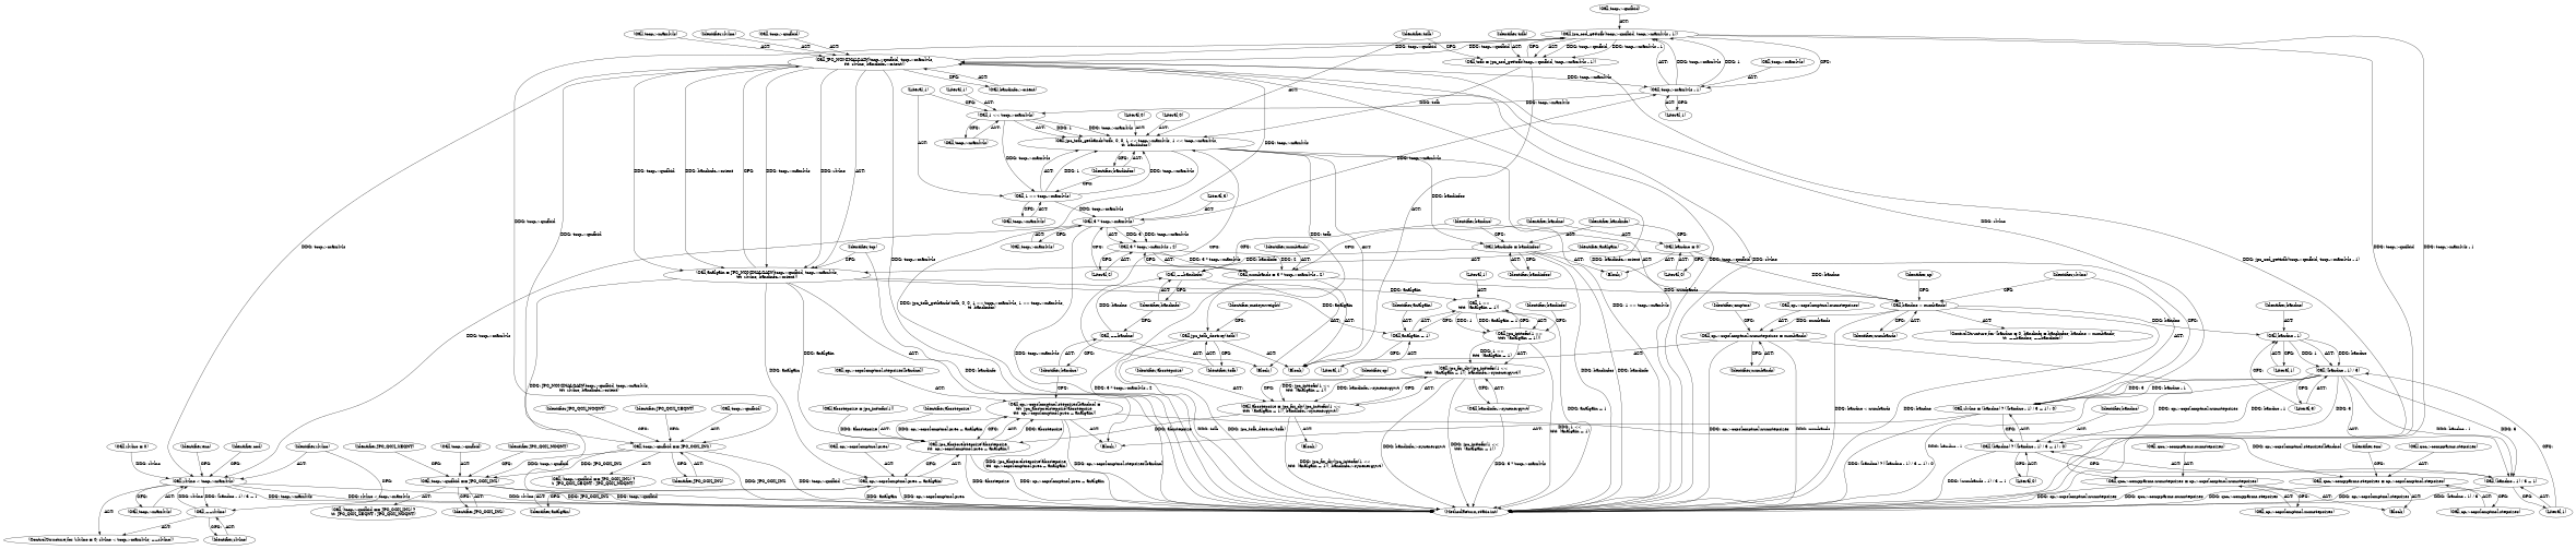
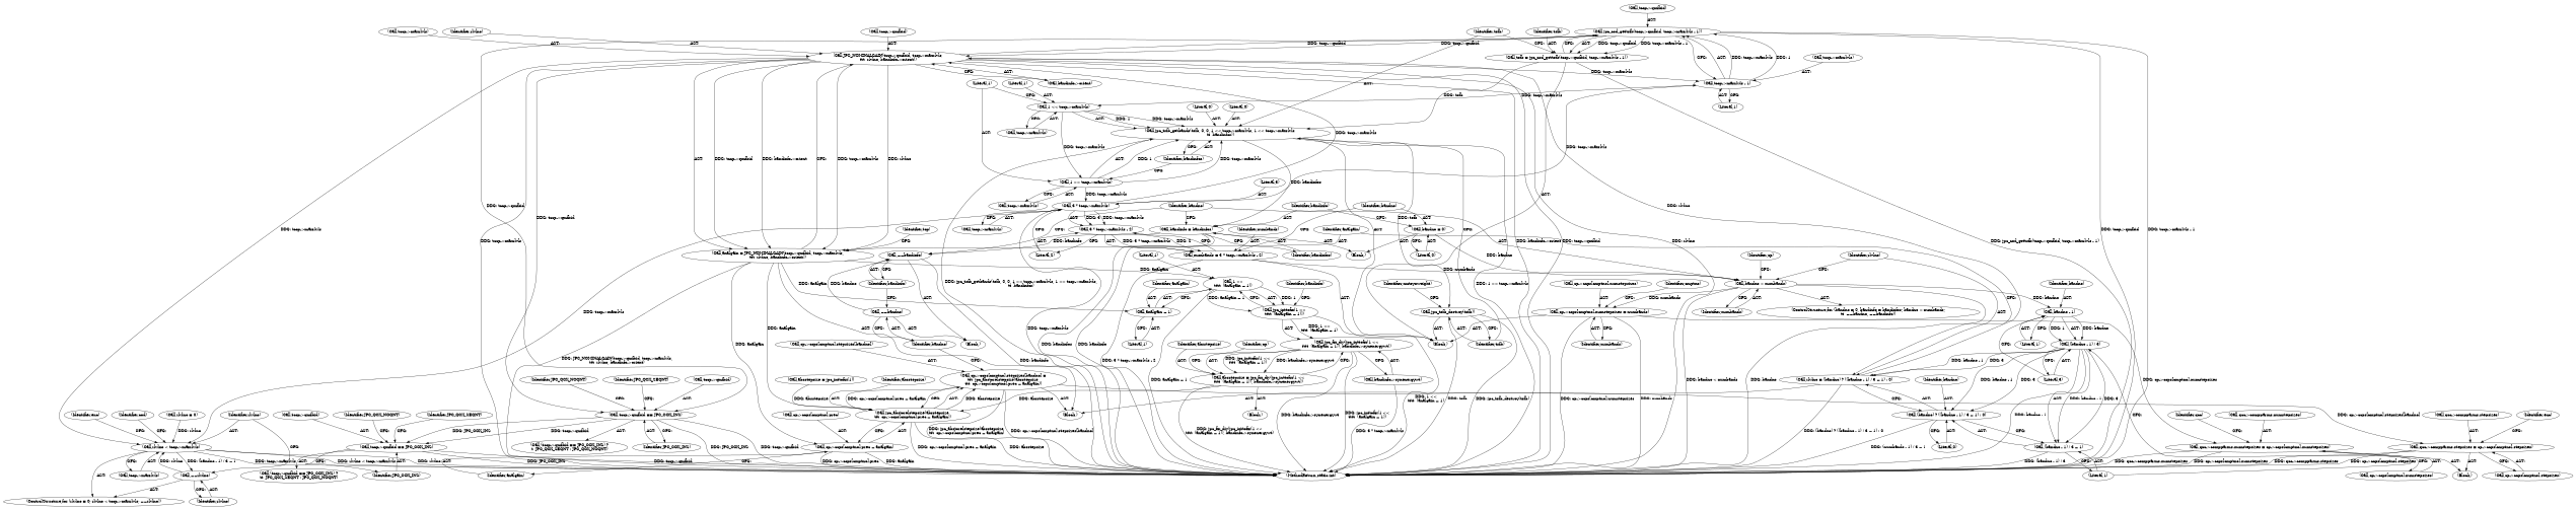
  digraph {
    n1 [label="(Call,jpc_cod_gettsfb(tccp->qmfbid, tccp->maxrlvls - 1))"]
    n2 [label="(Call,JPC_NOMINALGAIN(tccp->qmfbid, tccp->maxrlvls,\n\t\t\t  rlvlno, bandinfo->orient))"]
    n3 [label="(Call,tccp->maxrlvls - 1)"]
    n4 [label="(Call,tsfb = jpc_cod_gettsfb(tccp->qmfbid, tccp->maxrlvls - 1))"]
    n5 [label="(Call,tccp->qmfbid == JPC_COX_INS)"]
    n6 [label="(MethodReturn,static int)"]
    n7 [label="(Call,rlvlno < tccp->maxrlvls)"]
    n8 [label="(Call,analgain = JPC_NOMINALGAIN(tccp->qmfbid, tccp->maxrlvls,\n\t\t\t  rlvlno, bandinfo->orient))"]
    n9 [label="(Call,bandinfo->orient)"]
    n10 [label="(Call,1 << tccp->maxrlvls)"]
    n11 [label="(Literal,1)"]
    n12 [label="(Call,jpc_tsfb_getbands(tsfb, 0, 0, 1 << tccp->maxrlvls, 1 << tccp->maxrlvls,\n\t\t  bandinfos))"]
    n13 [label="(Block,)"]
    n14 [label="(Call,tccp->qmfbid == JPC_COX_INS)"]
    n15 [label="(Call,(tccp->qmfbid == JPC_COX_INS) ?\n\t  JPC_QCX_SEQNT : JPC_QCX_NOQNT)"]
    n16 [label="(Identifier,JPC_COX_INS)"]
    n17 [label="(Call,++rlvlno)"]
    n18 [label="(ControlStructure,for (rlvlno = 0; rlvlno < tccp->maxrlvls; ++rlvlno))"]
    n19 [label="(Call,tccp->maxrlvls)"]
    n20 [label="(Block,)"]
    n21 [label="(Call,1 <<\n\t\t\t\t  (analgain + 1))"]
    n22 [label="(Call,jpc_abstorelstepsize(absstepsize,\n\t\t\t  cp->ccps[cmptno].prec + analgain))"]
    n23 [label="(Call,analgain + 1)"]
    n24 [label="(Call,cp->ccps[cmptno].prec + analgain)"]
    n25 [label="(Call,1 << tccp->maxrlvls)"]
    n26 [label="(Call,tccp->maxrlvls)"]
    n27 [label="(Call,3 * tccp->maxrlvls)"]
    n28 [label="(Call,3 * tccp->maxrlvls - 2)"]
    n29 [label="(Call,tccp->maxrlvls)"]
    n30 [label="(Call,numbands = 3 * tccp->maxrlvls - 2)"]
    n31 [label="(Literal,2)"]
    n32 [label="(Call,tccp->maxrlvls)"]
    n33 [label="(Call,jpc_tsfb_destroy(tsfb))"]
    n34 [label="(Call,bandinfo = bandinfos)"]
    n35 [label="(Identifier,bandinfos)"]
    n36 [label="(Call,rlvlno = (bandno) ? ((bandno - 1) / 3 + 1) : 0)"]
    n37 [label="(Call,(bandno) ? ((bandno - 1) / 3 + 1) : 0)"]
    n38 [label="(Call,(bandno - 1) / 3 + 1)"]
    n39 [label="(Literal,0)"]
    n40 [label="(Call,(bandno - 1) / 3)"]
    n41 [label="(Literal,3)"]
    n42 [label="(Literal,1)"]
    n43 [label="(Call,bandno - 1)"]
    n44 [label="(Literal,1)"]
    n45 [label="(Call,bandno < numbands)"]
    n46 [label="(Call,cp->ccps[cmptno].numstepsizes = numbands)"]
    n47 [label="(Identifier,numbands)"]
    n48 [label="(ControlStructure,for (bandno = 0, bandinfo = bandinfos; bandno < numbands;\n\t\t  ++bandno, ++bandinfo))"]
    n49 [label="(Call,qcc->compparms.numstepsizes = cp->ccps[cmptno].numstepsizes)"]
    n50 [label="(Identifier,numbands)"]
    n51 [label="(Call,++bandno)"]
    n52 [label="(Block,)"]
    n53 [label="(Identifier,bandno)"]
    n54 [label="(Call,++bandinfo)"]
    n55 [label="(Call,cp->ccps[cmptno].stepsizes[bandno] =\n\t\t\t  jpc_abstorelstepsize(absstepsize,\n\t\t\t  cp->ccps[cmptno].prec + analgain))"]
    n56 [label="(Call,bandno = 0)"]
    n57 [label="(Literal,0)"]
    n58 [label="(Block,)"]
    n59 [label="(Identifier,tsfb)"]
    n60 [label="(Identifier,bandinfos)"]
    n61 [label="(Identifier,bandinfo)"]
    n62 [label="(Call,(tccp->qmfbid == JPC_COX_INS) ?\n\t\t  JPC_QCX_SEQNT : JPC_QCX_NOQNT)"]
    n63 [label="(Identifier,JPC_COX_INS)"]
    n64 [label="(Call,cp->ccps[cmptno].numstepsizes)"]
    n65 [label="(Block,)"]
    n66 [label="(Identifier,rlvlno)"]
    n67 [label="(Call,jpc_inttofix(1 <<\n\t\t\t\t  (analgain + 1)))"]
    n68 [label="(Literal,1)"]
    n69 [label="(Identifier,analgain)"]
    n70 [label="(Call,jpc_fix_div(jpc_inttofix(1 <<\n\t\t\t\t  (analgain + 1)), bandinfo->synenergywt))"]
    n71 [label="(Call,absstepsize = jpc_fix_div(jpc_inttofix(1 <<\n\t\t\t\t  (analgain + 1)), bandinfo->synenergywt))"]
    n72 [label="(Call,bandinfo->synenergywt)"]
    n73 [label="(Block,)"]
    n74 [label="(Call,qcc->compparms.stepsizes = cp->ccps[cmptno].stepsizes)"]
    n75 [label="(Call,cp->ccps[cmptno].stepsizes)"]
    n76 [label="(Call,cp->ccps[cmptno].stepsizes[bandno])"]
    n77 [label="(Call,tccp->qmfbid)"]
    n78 [label="(Identifier,bandinfo)"]
    n79 [label="(Identifier,tsfb)"]
    n80 [label="(Call,tccp->maxrlvls)"]
+   n81 [label="(Identifier,qcc)"]
    n82 [label="(Call,cp->ccps[cmptno].numstepsizes)"]
    n83 [label="(Identifier,absstepsize)"]
    n84 [label="(Identifier,rlvlno)"]
    n85 [label="(Call,qcc->compparms.stepsizes)"]
    n86 [label="(Identifier,enc)"]
    n87 [label="(Identifier,cmptno)"]
    n88 [label="(Identifier,bandinfo)"]
    n89 [label="(Identifier,bandno)"]
    n90 [label="(Identifier,numbands)"]
    n91 [label="(Call,absstepsize = jpc_inttofix(1))"]
    n92 [label="(Literal,3)"]
    n93 [label="(Call,tccp->maxrlvls)"]
    n94 [label="(Identifier,analgain)"]
    n95 [label="(Identifier,cp)"]
    n96 [label="(Identifier,enc)"]
    n97 [label="(Identifier,cp)"]
    n98 [label="(Literal,1)"]
    n99 [label="(Literal,0)"]
    n100 [label="(Identifier,bandno)"]
    n101 [label="(Call,tccp->qmfbid)"]
    n102 [label="(Identifier,cod)"]
    n103 [label="(Identifier,JPC_QCX_NOQNT)"]
    n104 [label="(Identifier,tsfb)"]
    n105 [label="(Identifier,JPC_QCX_NOQNT)"]
    n106 [label="(Literal,0)"]
    n107 [label="(Identifier,bandno)"]
    n108 [label="(Identifier,bandno)"]
    n109 [label="(Call,cp->ccps[cmptno].prec)"]
    n110 [label="(Identifier,analgain)"]
    n111 [label="(Identifier,tcp)"]
    n112 [label="(Literal,1)"]
    n113 [label="(Identifier,absstepsize)"]
    n114 [label="(Literal,1)"]
    n115 [label="(Identifier,rlvlno)"]
    n116 [label="(Call,qcc->compparms.numstepsizes)"]
    n117 [label="(Identifier,JPC_QCX_SEQNT)"]
    n118 [label="(Call,rlvlno = 0)"]
    n119 [label="(Call,tccp->qmfbid)"]
    n120 [label="(Identifier,mctsynweight)"]
    n121 [label="(Identifier,JPC_QCX_SEQNT)"]
    n122 [label="(Identifier,rlvlno)"]
    n123 [label="(Call,tccp->qmfbid)"]
    n1 -> n2 [label="DDG: tccp->qmfbid"]
    n1 -> n3 [label="CFG: "]
    n1 -> n4 [label="AST: "]
    n1 -> n4 [label="DDG: tccp->qmfbid"]
    n1 -> n4 [label="DDG: tccp->maxrlvls - 1"]
    n1 -> n5 [label="DDG: tccp->qmfbid"]
    n1 -> n6 [label="DDG: tccp->qmfbid"]
    n1 -> n6 [label="DDG: tccp->maxrlvls - 1"]
    n2 -> n1 [label="DDG: tccp->qmfbid"]
    n2 -> n3 [label="DDG: tccp->maxrlvls"]
    n2 -> n5 [label="DDG: tccp->qmfbid"]
    n2 -> n6 [label="DDG: bandinfo->orient"]
    n2 -> n6 [label="DDG: tccp->qmfbid"]
    n2 -> n6 [label="DDG: rlvlno"]
    n2 -> n6 [label="DDG: tccp->maxrlvls"]
    n2 -> n7 [label="DDG: tccp->maxrlvls"]
    n2 -> n8 [label="AST: "]
    n2 -> n8 [label="DDG: tccp->qmfbid"]
    n2 -> n8 [label="DDG: tccp->maxrlvls"]
    n2 -> n8 [label="DDG: rlvlno"]
    n2 -> n8 [label="DDG: bandinfo->orient"]
    n2 -> n9 [label="CFG: "]
    n3 -> n1 [label="AST: "]
    n3 -> n1 [label="DDG: tccp->maxrlvls"]
    n3 -> n1 [label="DDG: 1"]
    n3 -> n10 [label="DDG: tccp->maxrlvls"]
    n3 -> n11 [label="CFG: "]
    n4 -> n1 [label="CFG: "]
    n4 -> n6 [label="DDG: jpc_cod_gettsfb(tccp->qmfbid, tccp->maxrlvls - 1)"]
    n4 -> n12 [label="DDG: tsfb"]
    n4 -> n13 [label="AST: "]
    n5 -> n6 [label="DDG: tccp->qmfbid"]
    n5 -> n6 [label="DDG: JPC_COX_INS"]
    n5 -> n14 [label="DDG: tccp->qmfbid"]
    n5 -> n14 [label="DDG: JPC_COX_INS"]
    n5 -> n15 [label="AST: "]
    n5 -> n16 [label="CFG: "]
    n7 -> n6 [label="DDG: rlvlno < tccp->maxrlvls"]
    n7 -> n6 [label="DDG: rlvlno"]
    n7 -> n6 [label="DDG: tccp->maxrlvls"]
    n7 -> n17 [label="DDG: (bandno - 1) / 3 + 1"]
    n7 -> n18 [label="AST: "]
    n7 -> n19 [label="CFG: "]
    n8 -> n2 [label="CFG: "]
    n8 -> n6 [label="DDG: JPC_NOMINALGAIN(tccp->qmfbid, tccp->maxrlvls,\n\t\t\t  rlvlno, bandinfo->orient)"]
    n8 -> n20 [label="AST: "]
    n8 -> n21 [label="DDG: analgain"]
    n8 -> n22 [label="DDG: analgain"]
    n8 -> n23 [label="DDG: analgain"]
    n8 -> n24 [label="DDG: analgain"]
    n9 -> n2 [label="AST: "]
    n10 -> n12 [label="AST: "]
    n10 -> n12 [label="DDG: 1"]
    n10 -> n12 [label="DDG: tccp->maxrlvls"]
    n10 -> n25 [label="DDG: tccp->maxrlvls"]
    n10 -> n26 [label="CFG: "]
    n11 -> n3 [label="AST: "]
    n12 -> n6 [label="DDG: 1 << tccp->maxrlvls"]
    n12 -> n6 [label="DDG: jpc_tsfb_getbands(tsfb, 0, 0, 1 << tccp->maxrlvls, 1 << tccp->maxrlvls,\n\t\t  bandinfos)"]
    n12 -> n13 [label="AST: "]
    n12 -> n33 [label="DDG: tsfb"]
    n12 -> n34 [label="DDG: bandinfos"]
    n12 -> n35 [label="CFG: "]
    n14 -> n6 [label="DDG: tccp->qmfbid"]
    n14 -> n6 [label="DDG: JPC_COX_INS"]
    n14 -> n62 [label="AST: "]
    n14 -> n63 [label="CFG: "]
    n16 -> n5 [label="AST: "]
    n17 -> n7 [label="DDG: rlvlno"]
    n17 -> n18 [label="AST: "]
    n17 -> n66 [label="CFG: "]
    n19 -> n7 [label="AST: "]
    n21 -> n6 [label="DDG: analgain + 1"]
    n21 -> n23 [label="CFG: "]
    n21 -> n67 [label="AST: "]
    n21 -> n67 [label="DDG: 1"]
    n21 -> n67 [label="DDG: analgain + 1"]
    n22 -> n6 [label="DDG: absstepsize"]
    n22 -> n6 [label="DDG: cp->ccps[cmptno].prec + analgain"]
    n22 -> n24 [label="CFG: "]
    n22 -> n55 [label="AST: "]
    n22 -> n55 [label="DDG: absstepsize"]
    n22 -> n55 [label="DDG: cp->ccps[cmptno].prec + analgain"]
    n23 -> n21 [label="AST: "]
    n23 -> n68 [label="CFG: "]
    n24 -> n6 [label="DDG: analgain"]
    n24 -> n6 [label="DDG: cp->ccps[cmptno].prec"]
    n24 -> n22 [label="AST: "]
    n24 -> n69 [label="CFG: "]
    n25 -> n12 [label="AST: "]
    n25 -> n12 [label="DDG: 1"]
    n25 -> n12 [label="DDG: tccp->maxrlvls"]
    n25 -> n27 [label="DDG: tccp->maxrlvls"]
    n25 -> n32 [label="CFG: "]
    n26 -> n10 [label="AST: "]
    n27 -> n2 [label="DDG: tccp->maxrlvls"]
    n27 -> n3 [label="DDG: tccp->maxrlvls"]
    n27 -> n6 [label="DDG: tccp->maxrlvls"]
    n27 -> n7 [label="DDG: tccp->maxrlvls"]
    n27 -> n28 [label="AST: "]
    n27 -> n28 [label="DDG: 3"]
    n27 -> n28 [label="DDG: tccp->maxrlvls"]
    n27 -> n29 [label="CFG: "]
    n28 -> n30 [label="AST: "]
    n28 -> n30 [label="DDG: 3 * tccp->maxrlvls"]
    n28 -> n30 [label="DDG: 2"]
    n28 -> n31 [label="CFG: "]
    n29 -> n27 [label="AST: "]
    n30 -> n6 [label="DDG: 3 * tccp->maxrlvls - 2"]
    n30 -> n13 [label="AST: "]
    n30 -> n28 [label="CFG: "]
    n30 -> n45 [label="DDG: numbands"]
    n31 -> n27 [label="CFG: "]
    n31 -> n28 [label="AST: "]
    n32 -> n25 [label="AST: "]
    n33 -> n6 [label="DDG: jpc_tsfb_destroy(tsfb)"]
    n33 -> n6 [label="DDG: tsfb"]
    n33 -> n13 [label="AST: "]
    n33 -> n59 [label="CFG: "]
    n34 -> n6 [label="DDG: bandinfos"]
    n34 -> n6 [label="DDG: bandinfo"]
    n34 -> n54 [label="DDG: bandinfo"]
    n34 -> n58 [label="AST: "]
    n34 -> n60 [label="CFG: "]
    n35 -> n12 [label="AST: "]
    n35 -> n25 [label="CFG: "]
    n36 -> n2 [label="DDG: rlvlno"]
    n36 -> n6 [label="DDG: (bandno) ? ((bandno - 1) / 3 + 1) : 0"]
    n36 -> n20 [label="AST: "]
    n36 -> n37 [label="CFG: "]
    n37 -> n6 [label="DDG: (numbands - 1) / 3 + 1"]
    n37 -> n36 [label="AST: "]
    n37 -> n38 [label="CFG: "]
    n37 -> n39 [label="CFG: "]
    n38 -> n6 [label="DDG: (bandno - 1) / 3"]
    n38 -> n37 [label="AST: "]
    n38 -> n42 [label="CFG: "]
    n39 -> n37 [label="AST: "]
    n40 -> n6 [label="DDG: bandno - 1"]
    n40 -> n36 [label="DDG: bandno - 1"]
    n40 -> n36 [label="DDG: 3"]
    n40 -> n37 [label="DDG: bandno - 1"]
    n40 -> n37 [label="DDG: 3"]
    n40 -> n38 [label="AST: "]
    n40 -> n38 [label="DDG: bandno - 1"]
    n40 -> n38 [label="DDG: 3"]
    n40 -> n41 [label="CFG: "]
    n41 -> n40 [label="AST: "]
    n41 -> n43 [label="CFG: "]
    n42 -> n38 [label="AST: "]
    n42 -> n40 [label="CFG: "]
    n43 -> n40 [label="AST: "]
    n43 -> n40 [label="DDG: bandno"]
    n43 -> n40 [label="DDG: 1"]
    n43 -> n44 [label="CFG: "]
    n44 -> n43 [label="AST: "]
    n45 -> n6 [label="DDG: bandno < numbands"]
    n45 -> n6 [label="DDG: bandno"]
    n45 -> n43 [label="DDG: bandno"]
    n45 -> n46 [label="DDG: numbands"]
    n45 -> n47 [label="CFG: "]
    n45 -> n48 [label="AST: "]
    n46 -> n6 [label="DDG: cp->ccps[cmptno].numstepsizes"]
    n46 -> n6 [label="DDG: numbands"]
    n46 -> n13 [label="AST: "]
    n46 -> n49 [label="DDG: cp->ccps[cmptno].numstepsizes"]
    n46 -> n50 [label="CFG: "]
    n47 -> n45 [label="AST: "]
    n49 -> n6 [label="DDG: qcc->compparms.numstepsizes"]
    n49 -> n6 [label="DDG: cp->ccps[cmptno].numstepsizes"]
    n49 -> n64 [label="CFG: "]
    n49 -> n65 [label="AST: "]
    n50 -> n46 [label="AST: "]
    n51 -> n52 [label="AST: "]
    n51 -> n53 [label="CFG: "]
    n51 -> n54 [label="DDG: bandno"]
    n53 -> n51 [label="AST: "]
    n53 -> n55 [label="CFG: "]
-   n111 -> n6 [label="DDG: bandinfo"]
+   n54 -> n6 [label="DDG: bandinfo"]
    n54 -> n52 [label="AST: "]
    n54 -> n61 [label="CFG: "]
    n55 -> n6 [label="DDG: jpc_abstorelstepsize(absstepsize,\n\t\t\t  cp->ccps[cmptno].prec + analgain)"]
    n55 -> n6 [label="DDG: cp->ccps[cmptno].stepsizes[bandno]"]
    n55 -> n20 [label="AST: "]
    n55 -> n22 [label="CFG: "]
    n55 -> n74 [label="DDG: cp->ccps[cmptno].stepsizes[bandno]"]
    n56 -> n45 [label="DDG: bandno"]
    n56 -> n57 [label="CFG: "]
    n56 -> n58 [label="AST: "]
    n57 -> n56 [label="AST: "]
    n59 -> n12 [label="CFG: "]
    n59 -> n33 [label="AST: "]
    n60 -> n34 [label="AST: "]
    n61 -> n51 [label="CFG: "]
    n61 -> n54 [label="AST: "]
    n63 -> n14 [label="AST: "]
    n64 -> n49 [label="AST: "]
    n66 -> n17 [label="AST: "]
    n67 -> n6 [label="DDG: 1 <<\n\t\t\t\t  (analgain + 1)"]
    n67 -> n21 [label="CFG: "]
    n67 -> n70 [label="AST: "]
    n67 -> n70 [label="DDG: 1 <<\n\t\t\t\t  (analgain + 1)"]
    n68 -> n23 [label="AST: "]
    n69 -> n24 [label="AST: "]
    n70 -> n6 [label="DDG: bandinfo->synenergywt"]
    n70 -> n6 [label="DDG: jpc_inttofix(1 <<\n\t\t\t\t  (analgain + 1))"]
    n70 -> n71 [label="AST: "]
    n70 -> n71 [label="DDG: jpc_inttofix(1 <<\n\t\t\t\t  (analgain + 1))"]
    n70 -> n71 [label="DDG: bandinfo->synenergywt"]
    n70 -> n72 [label="CFG: "]
    n71 -> n6 [label="DDG: jpc_fix_div(jpc_inttofix(1 <<\n\t\t\t\t  (analgain + 1)), bandinfo->synenergywt)"]
    n71 -> n22 [label="DDG: absstepsize"]
    n71 -> n70 [label="CFG: "]
    n71 -> n73 [label="AST: "]
    n72 -> n6 [label="DDG: 3 * tccp->maxrlvls"]
    n72 -> n70 [label="AST: "]
    n74 -> n6 [label="DDG: qcc->compparms.stepsizes"]
    n74 -> n6 [label="DDG: cp->ccps[cmptno].stepsizes"]
    n74 -> n65 [label="AST: "]
    n74 -> n75 [label="CFG: "]
    n75 -> n74 [label="AST: "]
    n76 -> n55 [label="AST: "]
    n77 -> n5 [label="AST: "]
    n78 -> n34 [label="AST: "]
    n78 -> n56 [label="CFG: "]
    n79 -> n4 [label="AST: "]
    n80 -> n2 [label="AST: "]
+   n81 -> n49 [label="CFG: "]
    n82 -> n46 [label="AST: "]
    n83 -> n71 [label="AST: "]
    n84 -> n2 [label="AST: "]
    n85 -> n74 [label="AST: "]
    n86 -> n7 [label="CFG: "]
    n87 -> n46 [label="CFG: "]
    n88 -> n67 [label="CFG: "]
    n89 -> n37 [label="AST: "]
    n90 -> n30 [label="AST: "]
    n91 -> n22 [label="DDG: absstepsize"]
    n92 -> n27 [label="AST: "]
    n93 -> n3 [label="AST: "]
    n94 -> n23 [label="AST: "]
    n95 -> n45 [label="CFG: "]
    n96 -> n74 [label="CFG: "]
    n97 -> n71 [label="CFG: "]
    n98 -> n10 [label="CFG: "]
    n98 -> n25 [label="AST: "]
    n99 -> n12 [label="AST: "]
    n100 -> n43 [label="AST: "]
    n101 -> n1 [label="AST: "]
    n102 -> n7 [label="CFG: "]
    n103 -> n5 [label="CFG: "]
    n104 -> n4 [label="CFG: "]
    n104 -> n12 [label="AST: "]
    n105 -> n14 [label="CFG: "]
    n106 -> n12 [label="AST: "]
    n107 -> n34 [label="CFG: "]
    n107 -> n45 [label="AST: "]
    n107 -> n54 [label="CFG: "]
    n108 -> n30 [label="CFG: "]
    n108 -> n56 [label="AST: "]
    n109 -> n24 [label="AST: "]
    n110 -> n8 [label="AST: "]
    n110 -> n36 [label="CFG: "]
    n111 -> n8 [label="CFG: "]
    n112 -> n10 [label="AST: "]
    n113 -> n22 [label="AST: "]
    n114 -> n21 [label="AST: "]
    n115 -> n7 [label="AST: "]
    n115 -> n17 [label="CFG: "]
    n116 -> n49 [label="AST: "]
    n117 -> n5 [label="CFG: "]
    n118 -> n7 [label="DDG: rlvlno"]
    n119 -> n2 [label="AST: "]
    n120 -> n33 [label="CFG: "]
    n121 -> n14 [label="CFG: "]
    n122 -> n36 [label="AST: "]
    n122 -> n45 [label="CFG: "]
    n123 -> n14 [label="AST: "]
  }
